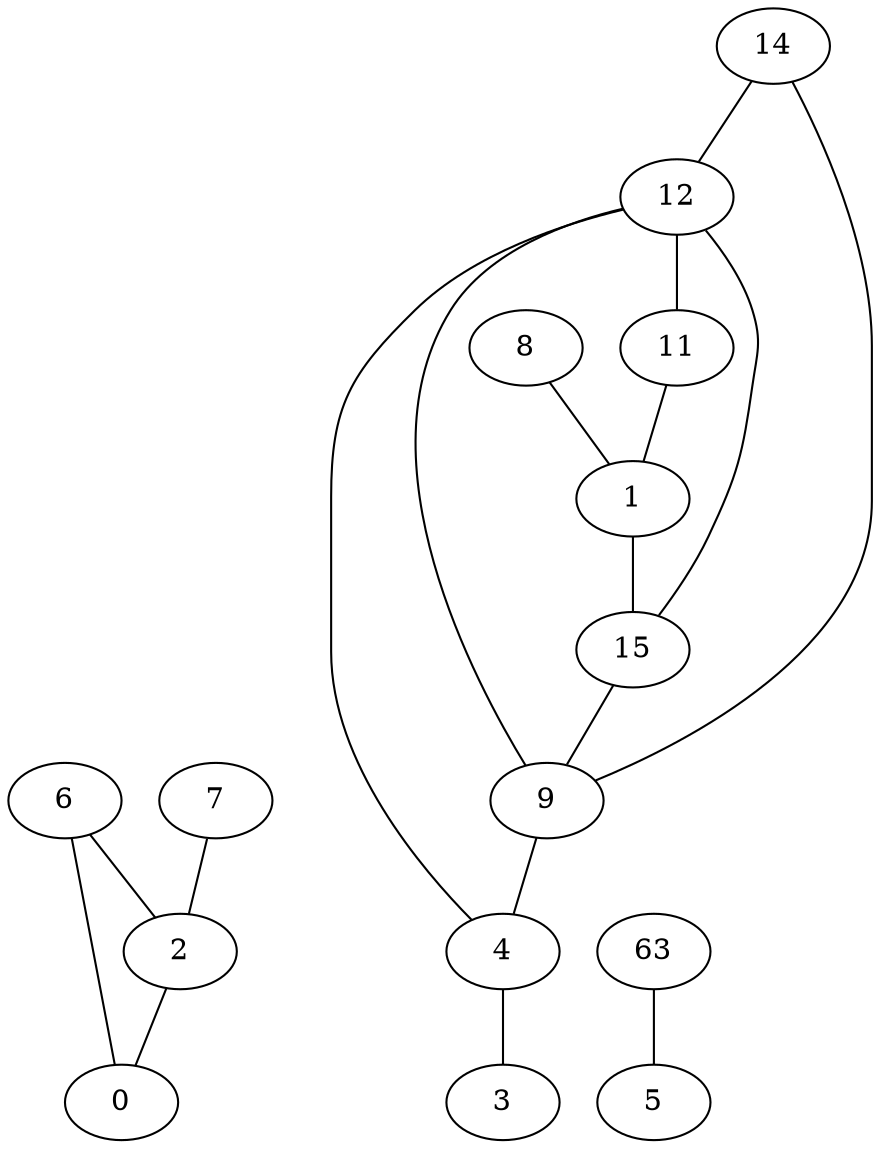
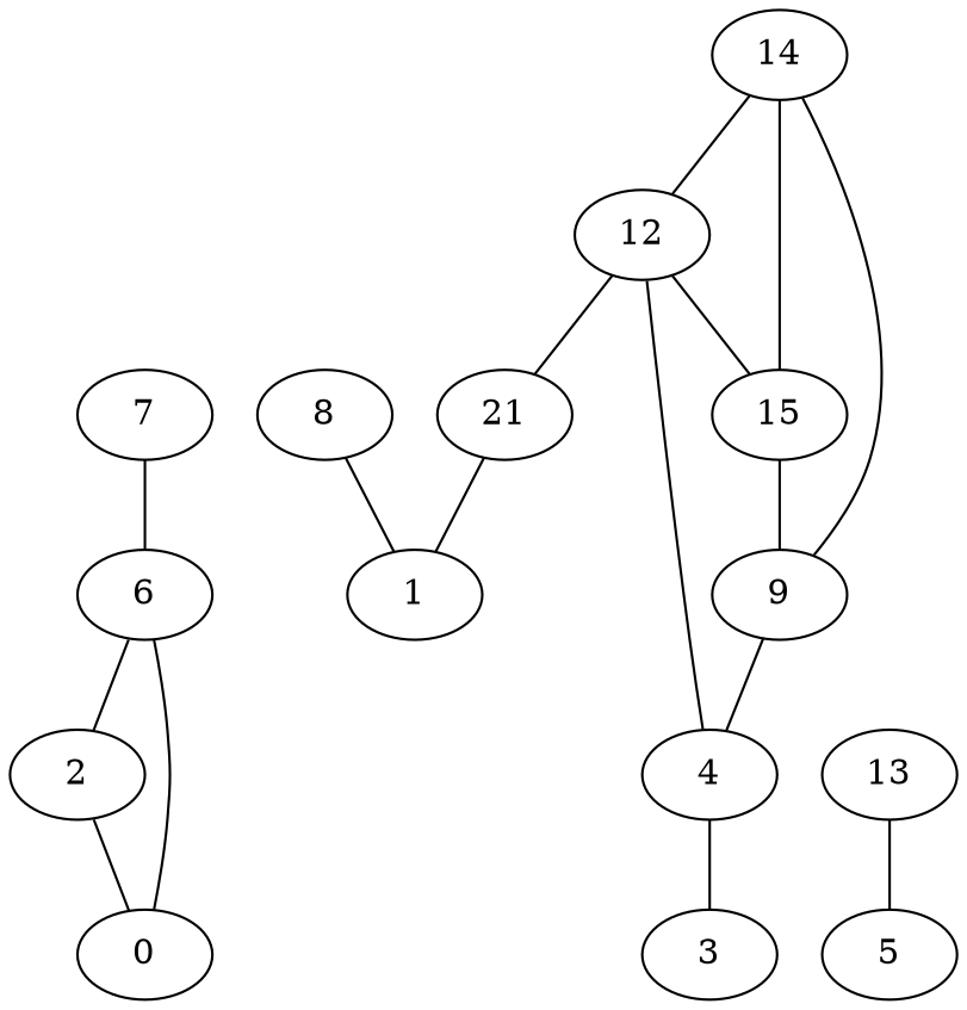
  digraph {
    rankdir=BT
    edge [arrowhead=both]
    0
    2
    6
    7
    1
    8
-   11
+   11 [label=21]
    5
-   13 [label=63]
+   13
    12
    3
    4
    9
    n14 [label=15]
    14
    0 -> 2
    0 -> 6
    2 -> 6
-   2 -> 7
+   6 -> 7
    1 -> 8
    1 -> 11
    11 -> 12
    5 -> 13
    12 -> 14
    3 -> 4
    4 -> 12
    4 -> 9
-   9 -> 12
    9 -> n14
    9 -> 14
    n14 -> 12
-   n14 -> 1
+   n14 -> 14
  }
